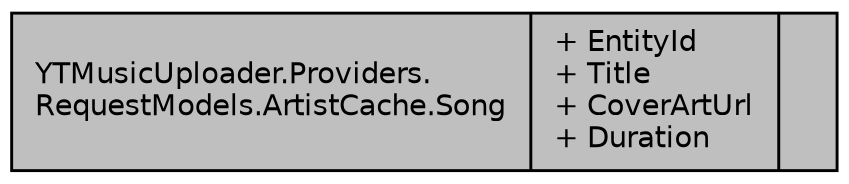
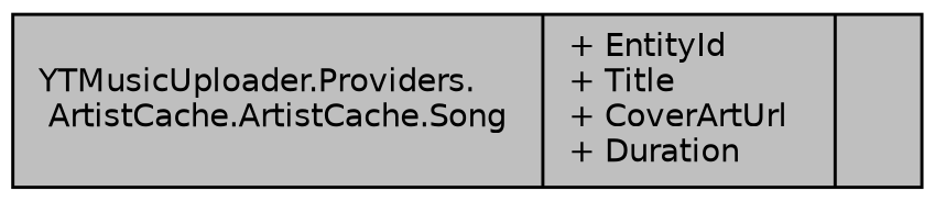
  digraph {
    rankdir=LR
-   n1 [color=black fillcolor=grey75 fontcolor=black fontname=Helvetica fontsize=10 height=0.2 label="{YTMusicUploader.Providers.\lRequestModels.ArtistCache.Song\n|+ EntityId\l+ Title\l+ CoverArtUrl\l+ Duration\l|}" shape=record style=filled width=0.4]
+   n1 [color=black fillcolor=grey75 fontcolor=black fontname=Helvetica fontsize=10 height=0.2 label="{YTMusicUploader.Providers.\lArtistCache.ArtistCache.Song\n|+ EntityId\l+ Title\l+ CoverArtUrl\l+ Duration\l|}" shape=record style=filled width=0.4]
  }
